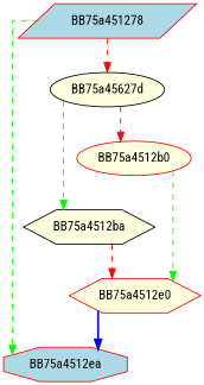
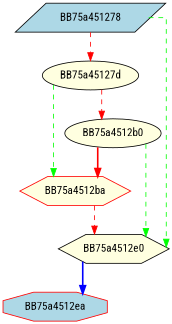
  digraph {
    fontname="Roboto Condensed"
    splines=ortho
    node [color=red fillcolor=lightyellow fontname="Roboto Condensed" shape=ellipse style=filled]
    edge [color=red fontname="Roboto Condensed" style=dashed]
-   BB75a451278 [fillcolor=lightblue shape=parallelogram]
+   BB75a451278 [color=black fillcolor=lightblue shape=parallelogram]
    BB75a4512ea [fillcolor=lightblue shape=octagon]
-   BB75a45127d [color=black label=BB75a45627d]
-   BB75a4512ba [color=black shape=hexagon]
-   BB75a4512b0
-   BB75a4512e0 [shape=hexagon]
-   BB75a451278 -> BB75a4512ea [color=green]
+   BB75a45127d [color=black]
+   BB75a4512ba [shape=hexagon]
+   BB75a4512b0 [color=black]
+   BB75a4512e0 [color=black shape=hexagon]
+   BB75a451278 -> BB75a4512e0 [color=green]
    BB75a451278 -> BB75a45127d
    BB75a45127d -> BB75a4512ba [color=green]
    BB75a45127d -> BB75a4512b0
    BB75a4512ba -> BB75a4512e0
+   BB75a4512b0 -> BB75a4512ba [style=bold]
    BB75a4512b0 -> BB75a4512e0 [color=green]
    BB75a4512e0 -> BB75a4512ea [color=blue style=bold]
  }
